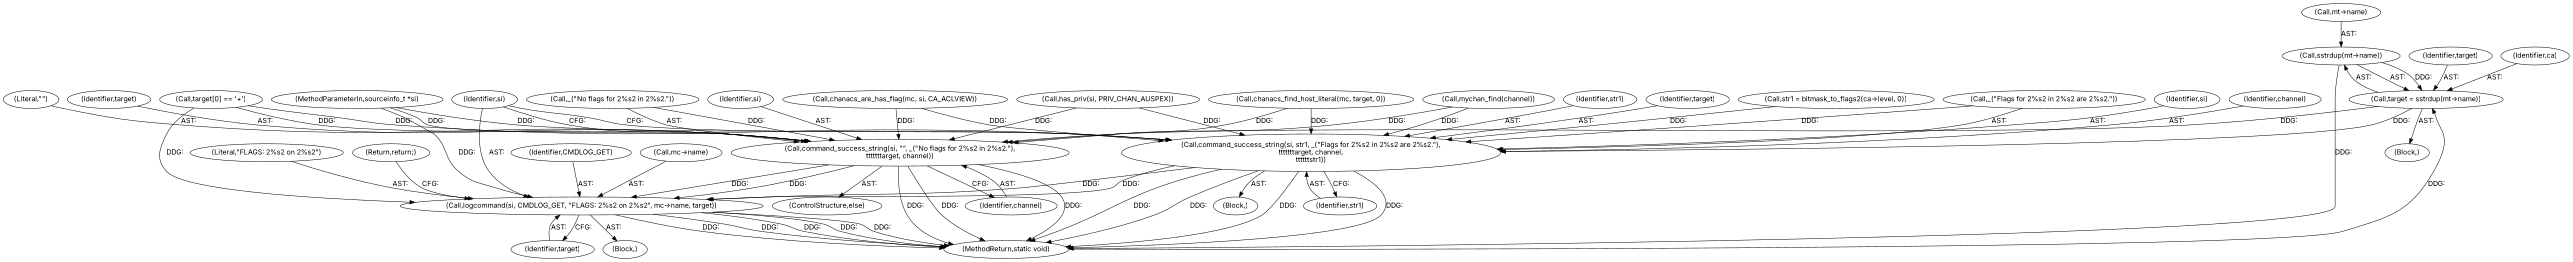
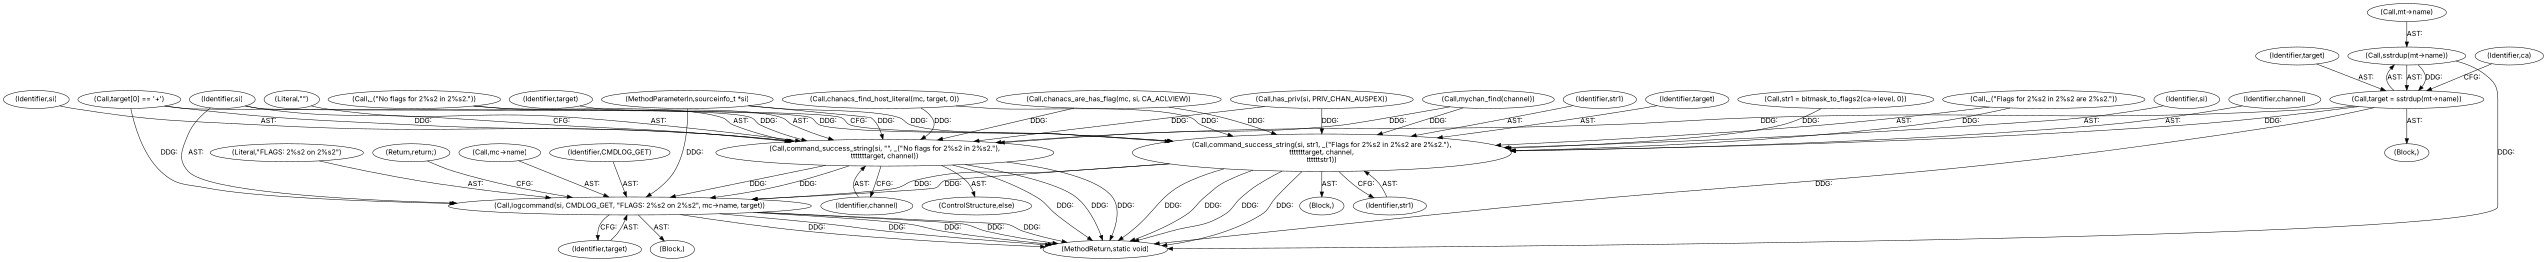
  digraph {
    fontname=Inter
    node [fontname=Inter]
    edge [fontname=Inter]
    n1 [label="(Call,sstrdup(mt->name))"]
    n2 [label="(Call,target = sstrdup(mt->name))"]
    n3 [label="(MethodReturn,static void)"]
    n4 [label="(Call,command_success_string(si, str1, _(\"Flags for \2%s\2 in \2%s\2 are \2%s\2.\"),\n\t\t\t\t\t\ttarget, channel,\n\t\t\t\t\t\tstr1))"]
    n5 [label="(Call,command_success_string(si, \"\", _(\"No flags for \2%s\2 in \2%s\2.\"),\n\t\t\t\t\t\ttarget, channel))"]
    n6 [label="(Block,)"]
    n7 [label="(Call,mt->name)"]
    n8 [label="(Call,logcommand(si, CMDLOG_GET, \"FLAGS: \2%s\2 on \2%s\2\", mc->name, target))"]
    n9 [label="(Block,)"]
    n10 [label="(Identifier,str1)"]
    n11 [label="(Identifier,channel)"]
    n12 [label="(ControlStructure,else)"]
    n13 [label="(Identifier,target)"]
    n14 [label="(Block,)"]
    n15 [label="(Literal,\"FLAGS: \2%s\2 on \2%s\2\")"]
    n16 [label="(Return,return;)"]
    n17 [label="(Call,chanacs_are_has_flag(mc, si, CA_ACLVIEW))"]
    n18 [label="(Call,mychan_find(channel))"]
    n19 [label="(Call,has_priv(si, PRIV_CHAN_AUSPEX))"]
    n20 [label="(Call,_(\"No flags for \2%s\2 in \2%s\2.\"))"]
    n21 [label="(MethodParameterIn,sourceinfo_t *si)"]
    n22 [label="(Identifier,str1)"]
    n23 [label="(Identifier,ca)"]
    n24 [label="(Identifier,si)"]
    n25 [label="(Identifier,target)"]
    n26 [label="(Identifier,target)"]
    n27 [label="(Call,chanacs_find_host_literal(mc, target, 0))"]
    n28 [label="(Call,target[0] == '+')"]
    n29 [label="(Call,str1 = bitmask_to_flags2(ca->level, 0))"]
    n30 [label="(Call,mc->name)"]
    n31 [label="(Identifier,si)"]
    n32 [label="(Identifier,CMDLOG_GET)"]
    n33 [label="(Call,_(\"Flags for \2%s\2 in \2%s\2 are \2%s\2.\"))"]
    n34 [label="(Identifier,si)"]
    n35 [label="(Literal,\"\")"]
    n36 [label="(Identifier,target)"]
    n37 [label="(Identifier,channel)"]
    n1 -> n2 [label="AST: "]
    n1 -> n2 [label="DDG: "]
    n1 -> n3 [label="DDG: "]
    n2 -> n1 [label="AST: "]
-   n3 -> n2 [label="DDG: "]
+   n2 -> n3 [label="DDG: "]
    n2 -> n4 [label="DDG: "]
    n2 -> n5 [label="DDG: "]
    n2 -> n6 [label="AST: "]
    n4 -> n3 [label="DDG: "]
    n4 -> n3 [label="DDG: "]
    n4 -> n3 [label="DDG: "]
    n4 -> n3 [label="DDG: "]
    n4 -> n8 [label="DDG: "]
    n4 -> n8 [label="DDG: "]
    n4 -> n9 [label="AST: "]
    n4 -> n10 [label="CFG: "]
    n5 -> n3 [label="DDG: "]
    n5 -> n3 [label="DDG: "]
    n5 -> n3 [label="DDG: "]
    n5 -> n8 [label="DDG: "]
    n5 -> n8 [label="DDG: "]
    n5 -> n11 [label="CFG: "]
    n5 -> n12 [label="AST: "]
    n7 -> n1 [label="AST: "]
    n8 -> n3 [label="DDG: "]
    n8 -> n3 [label="DDG: "]
    n8 -> n3 [label="DDG: "]
    n8 -> n3 [label="DDG: "]
    n8 -> n3 [label="DDG: "]
    n8 -> n13 [label="CFG: "]
    n8 -> n14 [label="AST: "]
    n10 -> n4 [label="AST: "]
    n11 -> n5 [label="AST: "]
    n13 -> n8 [label="AST: "]
    n15 -> n8 [label="AST: "]
    n16 -> n8 [label="CFG: "]
    n17 -> n4 [label="DDG: "]
    n17 -> n5 [label="DDG: "]
    n18 -> n4 [label="DDG: "]
    n18 -> n5 [label="DDG: "]
    n19 -> n4 [label="DDG: "]
    n19 -> n5 [label="DDG: "]
    n20 -> n5 [label="AST: "]
    n20 -> n5 [label="DDG: "]
    n21 -> n4 [label="DDG: "]
    n21 -> n5 [label="DDG: "]
    n21 -> n8 [label="DDG: "]
    n22 -> n4 [label="AST: "]
-   n23 -> n2 [label="AST: "]
+   n23 -> n2 [label="CFG: "]
    n24 -> n5 [label="AST: "]
    n25 -> n4 [label="AST: "]
    n26 -> n2 [label="AST: "]
    n27 -> n4 [label="DDG: "]
    n27 -> n5 [label="DDG: "]
    n28 -> n4 [label="DDG: "]
    n28 -> n5 [label="DDG: "]
    n28 -> n8 [label="DDG: "]
    n29 -> n4 [label="DDG: "]
    n30 -> n8 [label="AST: "]
    n31 -> n4 [label="CFG: "]
    n31 -> n5 [label="CFG: "]
    n31 -> n8 [label="AST: "]
    n32 -> n8 [label="AST: "]
    n33 -> n4 [label="AST: "]
    n33 -> n4 [label="DDG: "]
    n34 -> n4 [label="AST: "]
    n35 -> n5 [label="AST: "]
    n36 -> n5 [label="AST: "]
    n37 -> n4 [label="AST: "]
  }
